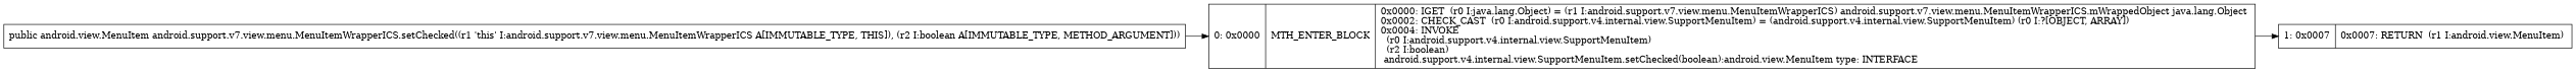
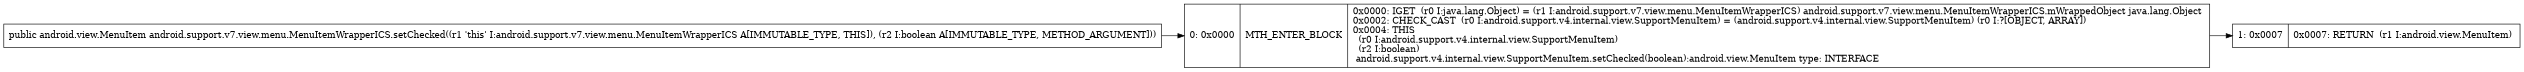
  digraph {
    rankdir=LR
    node [shape=record]
-   n1 [label="{0\:\ 0x0000|MTH_ENTER_BLOCK\l|0x0000: IGET  (r0 I:java.lang.Object) = (r1 I:android.support.v7.view.menu.MenuItemWrapperICS) android.support.v7.view.menu.MenuItemWrapperICS.mWrappedObject java.lang.Object \l0x0002: CHECK_CAST  (r0 I:android.support.v4.internal.view.SupportMenuItem) = (android.support.v4.internal.view.SupportMenuItem) (r0 I:?[OBJECT, ARRAY]) \l0x0004: INVOKE  \l  (r0 I:android.support.v4.internal.view.SupportMenuItem)\l  (r2 I:boolean)\l android.support.v4.internal.view.SupportMenuItem.setChecked(boolean):android.view.MenuItem type: INTERFACE \l}"]
+   n1 [label="{0\:\ 0x0000|MTH_ENTER_BLOCK\l|0x0000: IGET  (r0 I:java.lang.Object) = (r1 I:android.support.v7.view.menu.MenuItemWrapperICS) android.support.v7.view.menu.MenuItemWrapperICS.mWrappedObject java.lang.Object \l0x0002: CHECK_CAST  (r0 I:android.support.v4.internal.view.SupportMenuItem) = (android.support.v4.internal.view.SupportMenuItem) (r0 I:?[OBJECT, ARRAY]) \l0x0004: THIS  \l  (r0 I:android.support.v4.internal.view.SupportMenuItem)\l  (r2 I:boolean)\l android.support.v4.internal.view.SupportMenuItem.setChecked(boolean):android.view.MenuItem type: INTERFACE \l}"]
    n2 [label="{1\:\ 0x0007|0x0007: RETURN  (r1 I:android.view.MenuItem) \l}"]
    n3 [label="{public android.view.MenuItem android.support.v7.view.menu.MenuItemWrapperICS.setChecked((r1 'this' I:android.support.v7.view.menu.MenuItemWrapperICS A[IMMUTABLE_TYPE, THIS]), (r2 I:boolean A[IMMUTABLE_TYPE, METHOD_ARGUMENT])) }"]
    n1 -> n2
    n3 -> n1
  }
